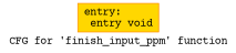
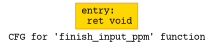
  digraph {
    label="CFG for 'finish_input_ppm' function"
    rankdir=LR
    fontname="Courier Prime"
-   n1 [label="{entry:\l  entry void\l}" shape=record style=filled fillcolor=gold color=darkorange fontname="Courier Prime"]
+   n1 [label="{entry:\l  ret void\l}" shape=record style=filled fillcolor=gold color=darkorange fontname="Courier Prime"]
  }
